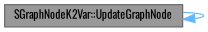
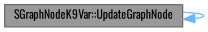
  digraph {
    rankdir=TB
    fontname=Oswald
-   n1 [color=gray40 fillcolor=grey60 fontcolor=black fontname=Oswald fontsize=10 height=0.2 label="SGraphNodeK2Var::UpdateGraphNode" shape=box style=filled width=0.4]
+   n1 [color=gray40 fillcolor=grey60 fontcolor=black fontname=Oswald fontsize=10 height=0.2 label="SGraphNodeK9Var::UpdateGraphNode" shape=box style=filled width=0.4]
    n1 -> n1 [color=steelblue1 fontname=Oswald fontsize=10 labelfontname=Helvetica labelfontsize=10 style=solid]
  }
